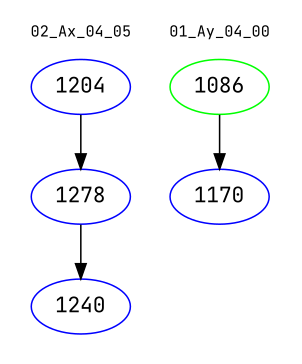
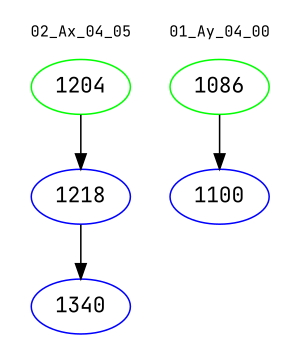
  digraph {
    fontname="JetBrains Mono"
    node [color=blue fontname="JetBrains Mono"]
    edge [color=black fontname="JetBrains Mono"]
-   n1 [label=1204]
-   n2 [label=1278]
-   n3 [label=1240]
+   n1 [color=green label=1204]
+   n2 [label=1218]
+   n3 [label=1340]
    n4 [color=green label=1086]
-   n5 [label=1170]
+   n5 [label=1100]
    subgraph cluster_1 {
      color=white
      fontsize=10
      label="02_Ax_04_05"
      n1
      n2
      n3
    }
    subgraph cluster_2 {
      color=white
      fontsize=10
      label="01_Ay_04_00"
      n4
      n5
    }
    n1 -> n2
    n2 -> n3
    n4 -> n5
  }
